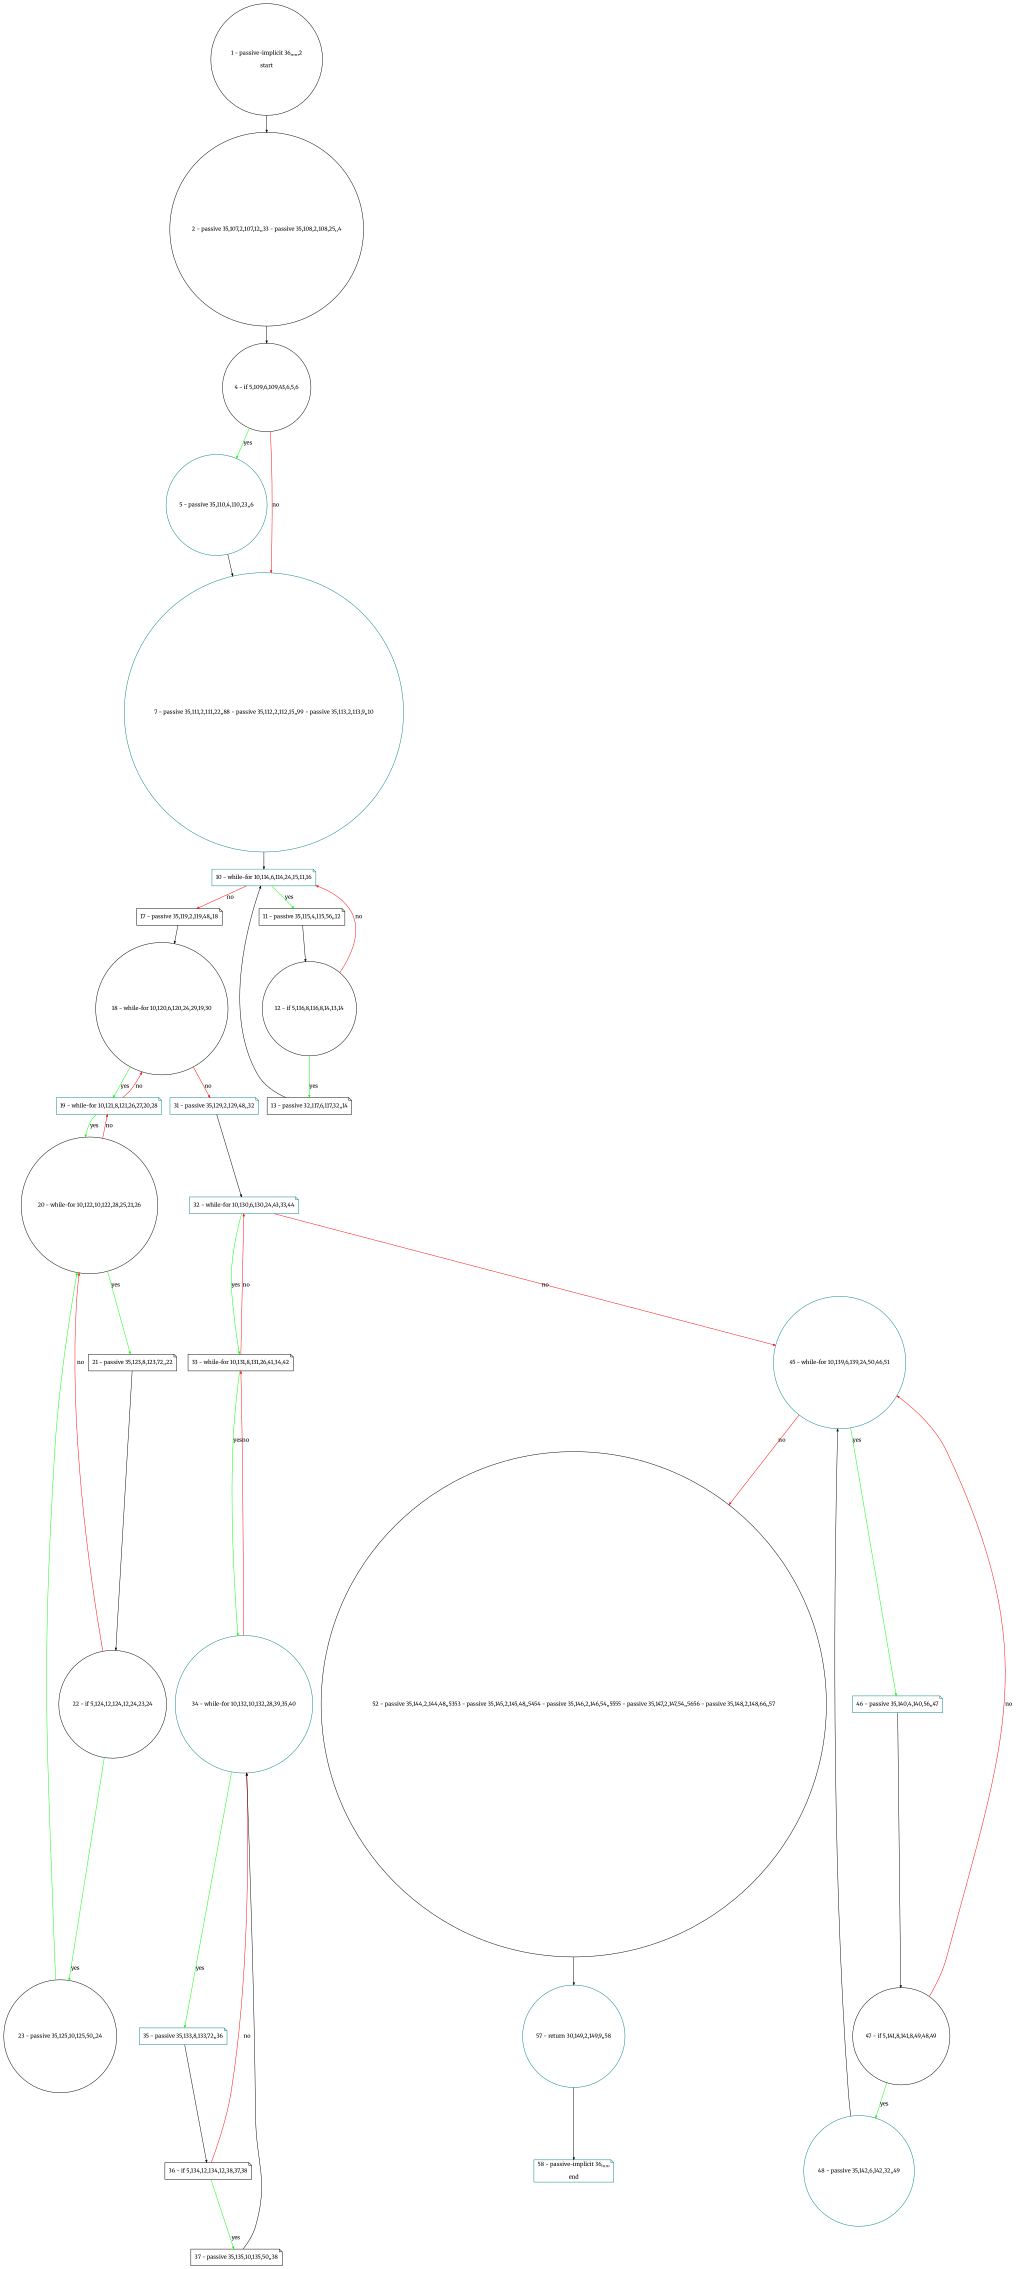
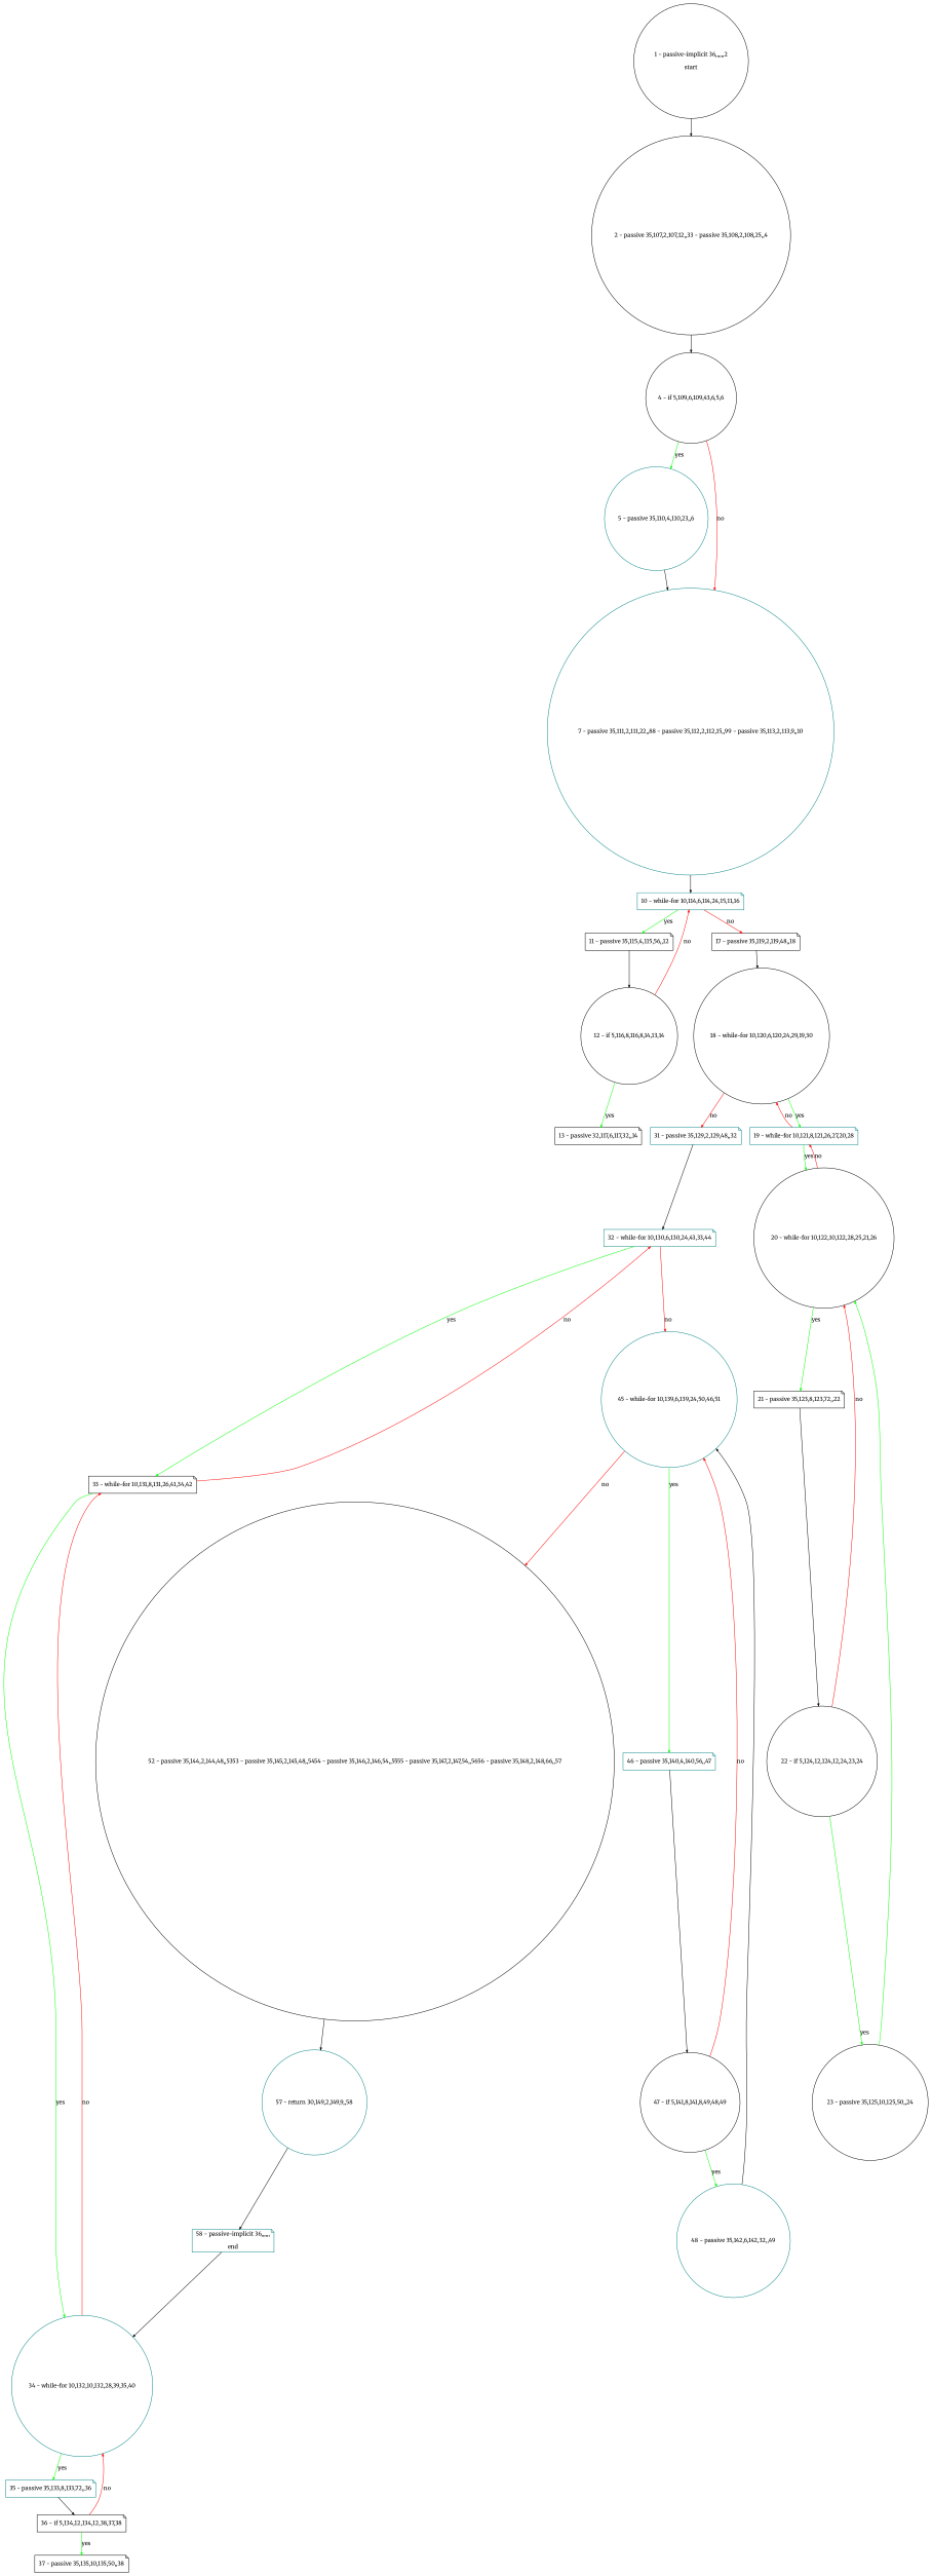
  digraph {
    bgcolor=white
    compound=true
    fillcolor="#FFFFCC"
    fontname=Merriweather
    fontsize=12
    pack=true
    packmode=clust
    style="rounded,filled"
    node [color=black compound=true fillcolor="#ffffff" fixedsize=false fontname=Merriweather fontsize=12 node_initialized=no shape=circle style=filled]
    edge [arrowhead=normal arrowsize=0.5 arrowtail=none color="#000000" compound=true dir=forward fontcolor=black fontname=Merriweather fontsize=12]
    n1 [label="2 - passive 35,107,2,107,12,,33 - passive 35,108,2,108,25,,4"]
    n2 [label="4 - if 5,109,6,109,43,6,5,6"]
    n3 [color=teal label="5 - passive 35,110,4,110,23,,6"]
    n4 [color=teal label="7 - passive 35,111,2,111,22,,88 - passive 35,112,2,112,15,,99 - passive 35,113,2,113,9,,10"]
    n5 [label="1 - passive-implicit 36,,,,,,2\n\nstart"]
    n6 [color=teal label="10 - while-for 10,114,6,114,24,15,11,16" shape=note]
    n7 [label="11 - passive 35,115,4,115,56,,12" shape=note]
    n8 [label="17 - passive 35,119,2,119,48,,18" shape=note]
    n9 [label="12 - if 5,116,8,116,8,14,13,14"]
    n10 [label="18 - while-for 10,120,6,120,24,29,19,30"]
    n11 [label="13 - passive 32,117,6,117,32,,14" shape=note]
    n12 [color=teal label="19 - while-for 10,121,8,121,26,27,20,28" shape=note]
    n13 [color=teal label="31 - passive 35,129,2,129,48,,32" shape=note]
    n14 [label="20 - while-for 10,122,10,122,28,25,21,26"]
    n15 [color=teal label="32 - while-for 10,130,6,130,24,43,33,44" shape=note]
    n16 [label="21 - passive 35,123,8,123,72,,22" shape=note]
    n17 [label="33 - while-for 10,131,8,131,26,41,34,42" shape=note]
    n18 [color=teal label="45 - while-for 10,139,6,139,24,50,46,51"]
    n19 [label="22 - if 5,124,12,124,12,24,23,24"]
    n20 [label="23 - passive 35,125,10,125,50,,24"]
    n21 [color=teal label="34 - while-for 10,132,10,132,28,39,35,40"]
    n22 [color=teal label="46 - passive 35,140,4,140,56,,47" shape=note]
    n23 [label="52 - passive 35,144,2,144,48,,5353 - passive 35,145,2,145,48,,5454 - passive 35,146,2,146,54,,5555 - passive 35,147,2,147,54,,5656 - passive 35,148,2,148,66,,57"]
    n24 [color=teal label="35 - passive 35,133,8,133,72,,36" shape=note]
    n25 [label="47 - if 5,141,8,141,8,49,48,49"]
    n26 [color=teal label="57 - return 30,149,2,149,9,,58"]
    n27 [label="36 - if 5,134,12,134,12,38,37,38" shape=note]
    n28 [label="37 - passive 35,135,10,135,50,,38" shape=note]
    n29 [color=teal label="48 - passive 35,142,6,142,32,,49"]
    n30 [color=teal label="58 - passive-implicit 36,,,,,,\n\nend" shape=note]
    n1 -> n2
    n2 -> n3 [color="#00ff00" label=yes]
    n2 -> n4 [color="#ff0000" label=no]
    n3 -> n4
    n4 -> n6
    n5 -> n1
    n6 -> n7 [color="#00ff00" label=yes]
    n6 -> n8 [color="#ff0000" label=no]
    n7 -> n9
    n8 -> n10
    n9 -> n6 [color="#ff0000" label=no]
    n9 -> n11 [color="#00ff00" label=yes]
    n10 -> n12 [color="#00ff00" label=yes]
    n10 -> n13 [color="#ff0000" label=no]
-   n11 -> n6
    n12 -> n10 [color="#ff0000" label=no]
    n12 -> n14 [color="#00ff00" label=yes]
    n13 -> n15
    n14 -> n12 [color="#ff0000" label=no]
    n14 -> n16 [color="#00ff00" label=yes]
    n15 -> n17 [color="#00ff00" label=yes]
    n15 -> n18 [color="#ff0000" label=no]
    n16 -> n19
    n17 -> n15 [color="#ff0000" label=no]
    n17 -> n21 [color="#00ff00" label=yes]
    n18 -> n22 [color="#00ff00" label=yes]
    n18 -> n23 [color="#ff0000" label=no]
    n19 -> n14 [color="#ff0000" label=no]
    n19 -> n20 [color="#00ff00" label=yes]
    n20 -> n14 [color="#00ff00"]
    n21 -> n17 [color="#ff0000" label=no]
    n21 -> n24 [color="#00ff00" label=yes]
    n22 -> n25
    n23 -> n26
    n24 -> n27
    n25 -> n18 [color="#ff0000" label=no]
    n25 -> n29 [color="#00ff00" label=yes]
    n26 -> n30
    n27 -> n21 [color="#ff0000" label=no]
    n27 -> n28 [color="#00ff00" label=yes]
-   n28 -> n21
+   n30 -> n21
    n29 -> n18
  }
